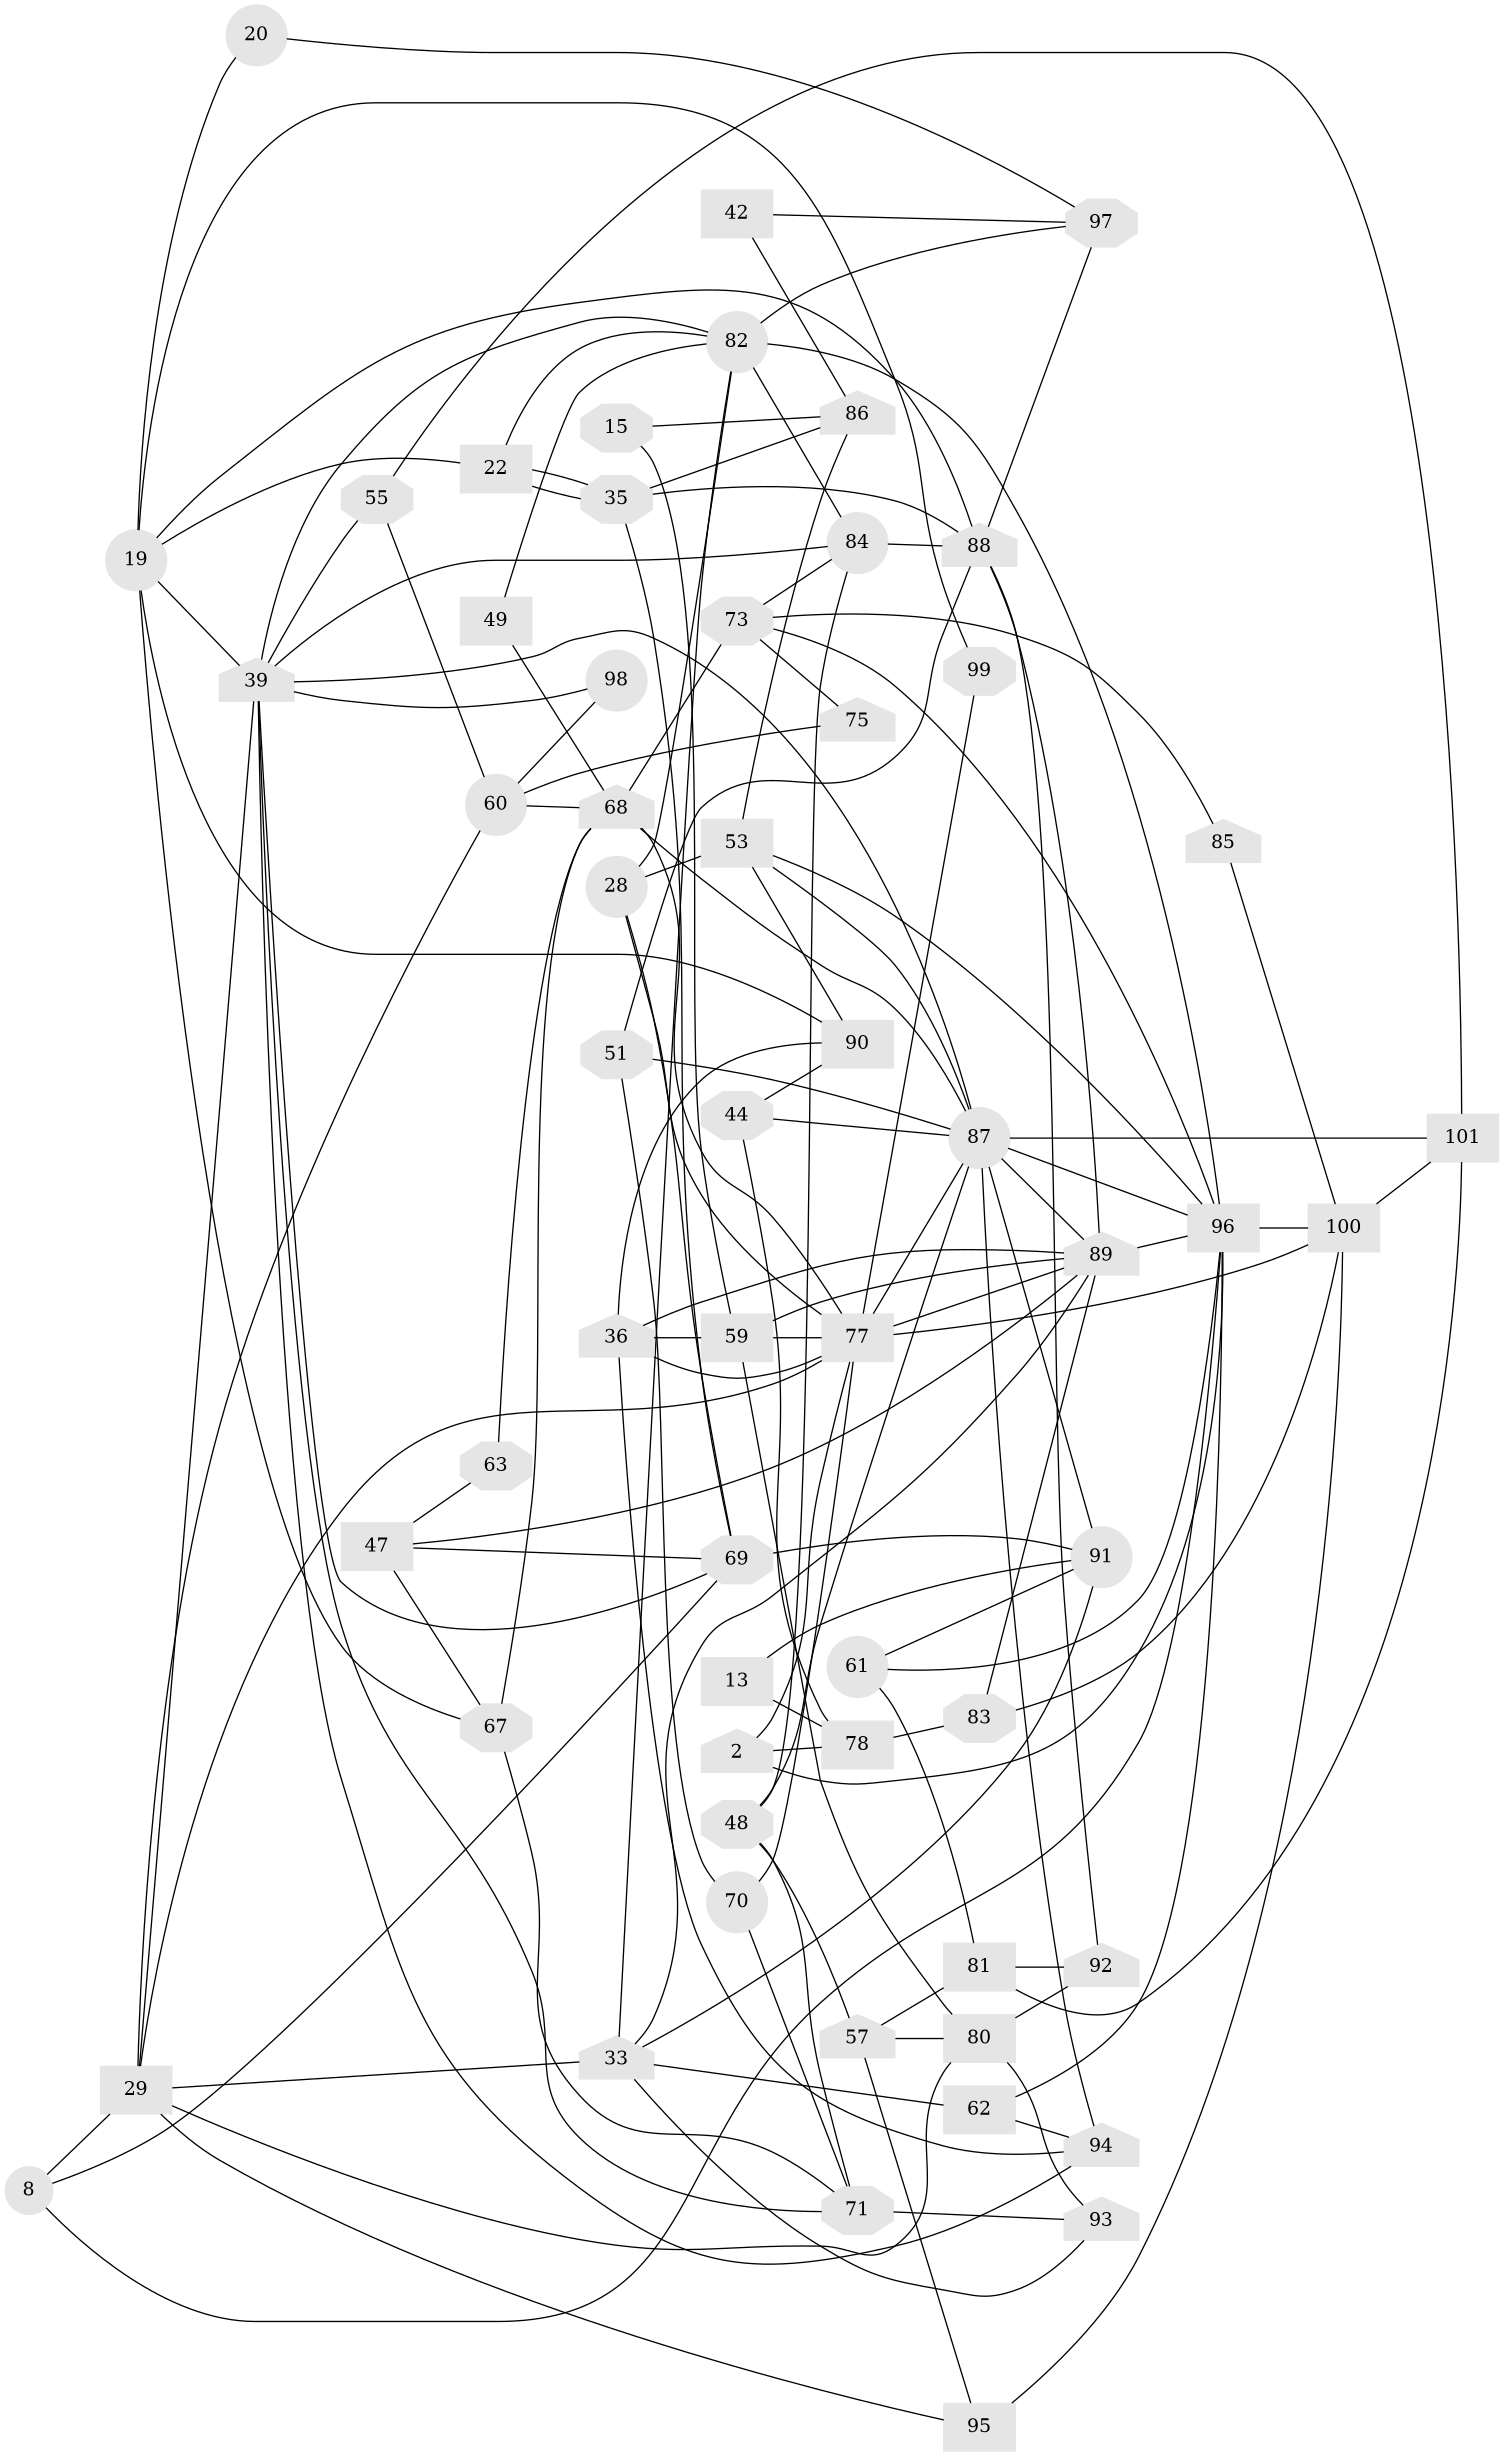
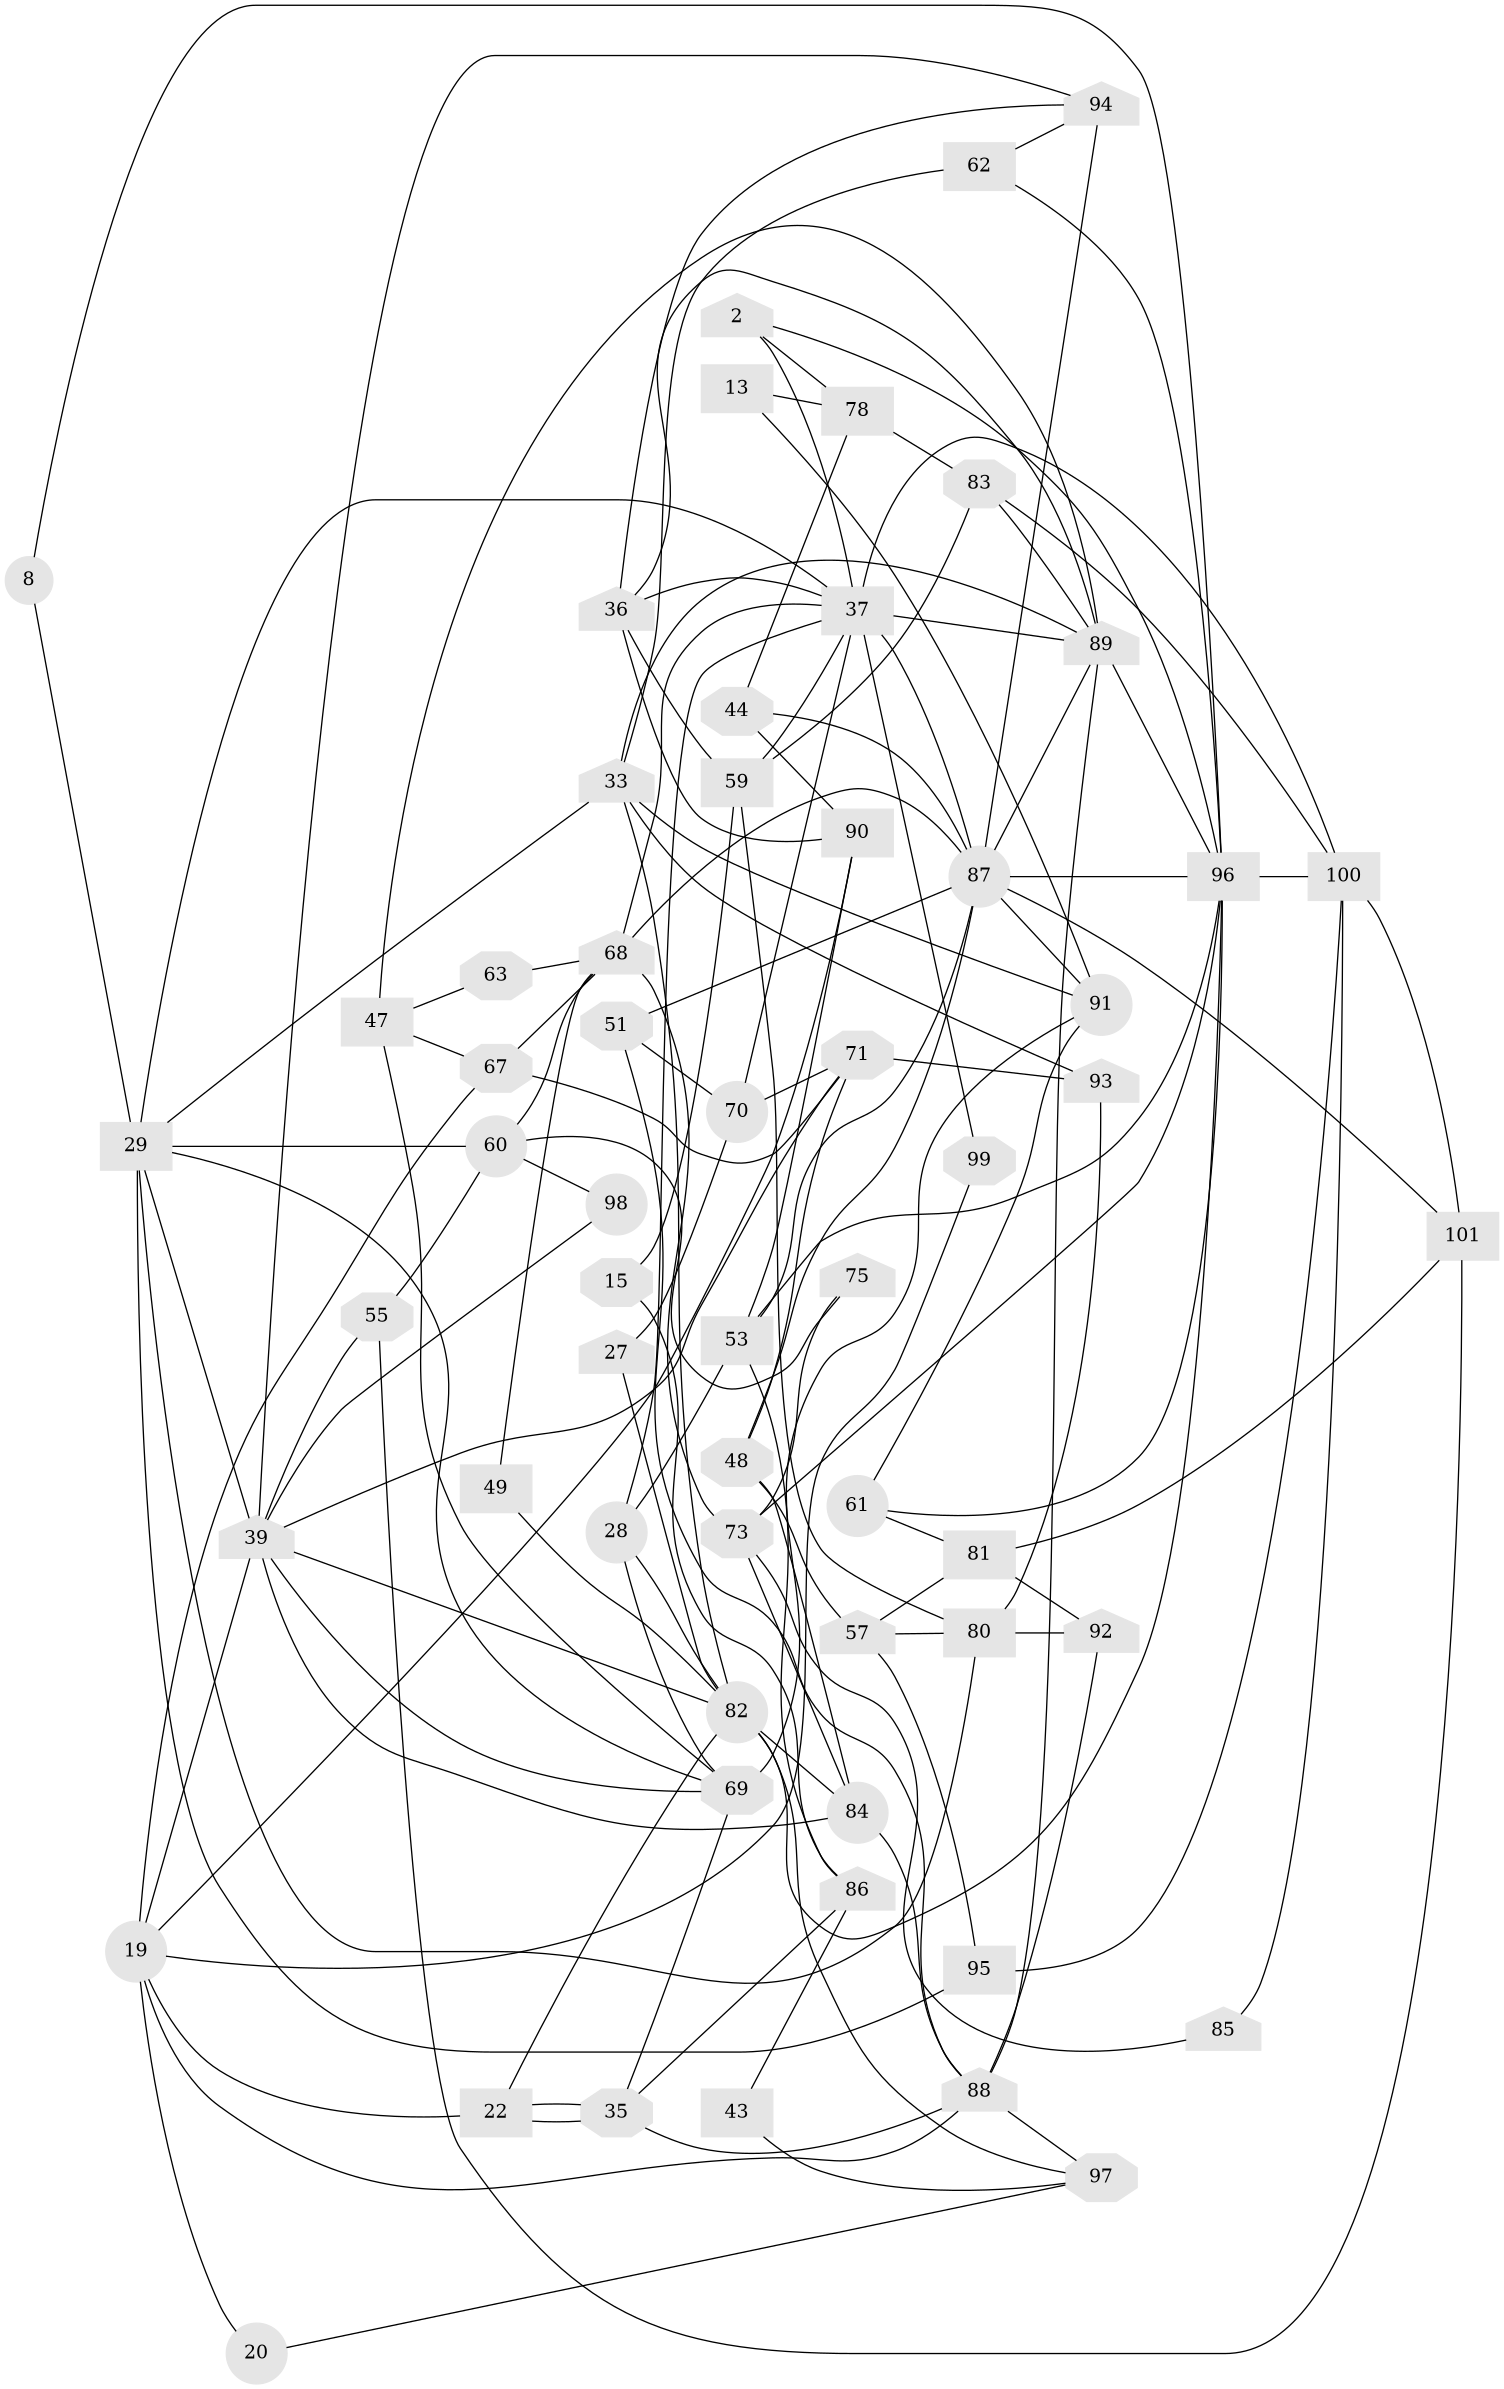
  graph {
    rankdir=LR
    node [color=gray90 shape=box style=filled]
-   77 [super="+44+52"]
+   77 [super="+44+52" label=37]
    99 [shape=octagon]
    89 [shape=house super="+41+79"]
    87 [shape=circle super="+3+46+72"]
    100 [super="+1"]
    2 [shape=house]
    78
    96 [super="+17+4+63"]
    83 [shape=octagon]
    29 [super="+12"]
    39 [shape=house super="+32+34"]
    69 [shape=octagon]
    33 [shape=house super="+18"]
    60 [shape=circle super="+45"]
    80 [super="+7"]
    95
    8 [shape=circle]
    13
    91 [shape=circle]
    59 [super="+56"]
    15 [shape=octagon]
    86 [shape=house]
    19 [shape=circle super="+11+16"]
    22
    n25 [label=20 shape=circle]
    67 [shape=octagon]
    88 [shape=house super="+14+6"]
    90
    35 [shape=octagon super="+24"]
    82 [shape=circle super="+76+54+58"]
    94 [shape=house]
    55 [shape=octagon super="+23"]
    71 [shape=octagon super="+37"]
    84 [shape=circle]
    98 [shape=circle]
    97 [shape=octagon]
    68 [shape=house]
    92 [shape=house]
+   27 [shape=house]
    70 [shape=circle]
    28 [shape=circle super="+26"]
    53 [super="+40"]
    62
    93 [shape=house]
    75 [shape=house]
    36 [shape=house]
    101
-   42
+   42 [label=43]
    47
    n50 [label=63 shape=octagon]
    48 [shape=octagon]
    57 [shape=house]
    81
    49
    73 [shape=octagon super="+38"]
    51 [shape=octagon]
    61 [shape=circle]
    85 [shape=house]
    n59 [label=44 shape=octagon]
    77 -- 99
    77 -- 89 [weight=2]
    77 -- 87
    77 -- 100
    89 -- 96
    87 -- 89
    87 -- 96 [weight=3]
    87 -- 91
    87 -- 94
    87 -- 101 [weight=2]
    100 -- 101
    2 -- 77 [weight=2]
    2 -- 78
    2 -- 96 [weight=3]
    78 -- 83
    96 -- 100 [weight=3]
    83 -- 89
    83 -- 100
    29 -- 77
    29 -- 39
-   8 -- 69
+   29 -- 69
    29 -- 33 [weight=2]
    29 -- 60
    29 -- 80
    29 -- 95
-   39 -- 87
    39 -- 69
    39 -- 82 [weight=2]
    39 -- 94
    39 -- 55
    39 -- 71
    39 -- 84
    39 -- 98
    69 -- 91
    33 -- 89
    33 -- 91
    33 -- 82
    33 -- 62
    33 -- 93
    60 -- 98
    60 -- 68 [weight=2]
    60 -- 75
    80 -- 92
    80 -- 93
    95 -- 100
    8 -- 96
    8 -- 29
    13 -- 78
    13 -- 91
    59 -- 77 [weight=2]
-   59 -- 89 [weight=2]
+   59 -- 83 [weight=2]
    59 -- 80
    15 -- 59
    15 -- 86
    19 -- 99
    19 -- 39
    19 -- 22
    19 -- n25
    19 -- 67
    19 -- 88
    19 -- 90 [weight=2]
    22 -- 35
    22 -- 35
    22 -- 82
    n25 -- 97
    67 -- 71 [weight=2]
    67 -- 68
    88 -- 89 [weight=2]
    88 -- 97
    88 -- 92
    35 -- 69
    35 -- 86
    35 -- 88
    82 -- 96 [weight=3]
    82 -- 84
    82 -- 97
    55 -- 60
    55 -- 101 [weight=2]
    71 -- 93
    84 -- 88
    68 -- 77
    68 -- 87
    68 -- 73
+   27 -- 82
+   27 -- 70
    70 -- 77
    70 -- 71
    28 -- 77
    28 -- 69
    28 -- 82
    28 -- 53 [weight=2]
    53 -- 87 [weight=2]
    53 -- 96
    53 -- 86
    53 -- 90
    62 -- 96
    62 -- 94
    36 -- 77
    36 -- 89
    36 -- 59
    36 -- 90
    36 -- 94
    42 -- 86
    42 -- 97
    47 -- 89
    47 -- 69
    47 -- 67
    47 -- n50
    n50 -- 68
    48 -- 87
    48 -- 71
    48 -- 84
    48 -- 57
    57 -- 80
    57 -- 95
    57 -- 81
    81 -- 92
    81 -- 101
    49 -- 82
    49 -- 68
    73 -- 96
    73 -- 84
    73 -- 75
    73 -- 85
    51 -- 87
    51 -- 88
    51 -- 70
    61 -- 96
    61 -- 91
    61 -- 81
    85 -- 100
    n59 -- 87
    n59 -- 78
    n59 -- 90
  }
